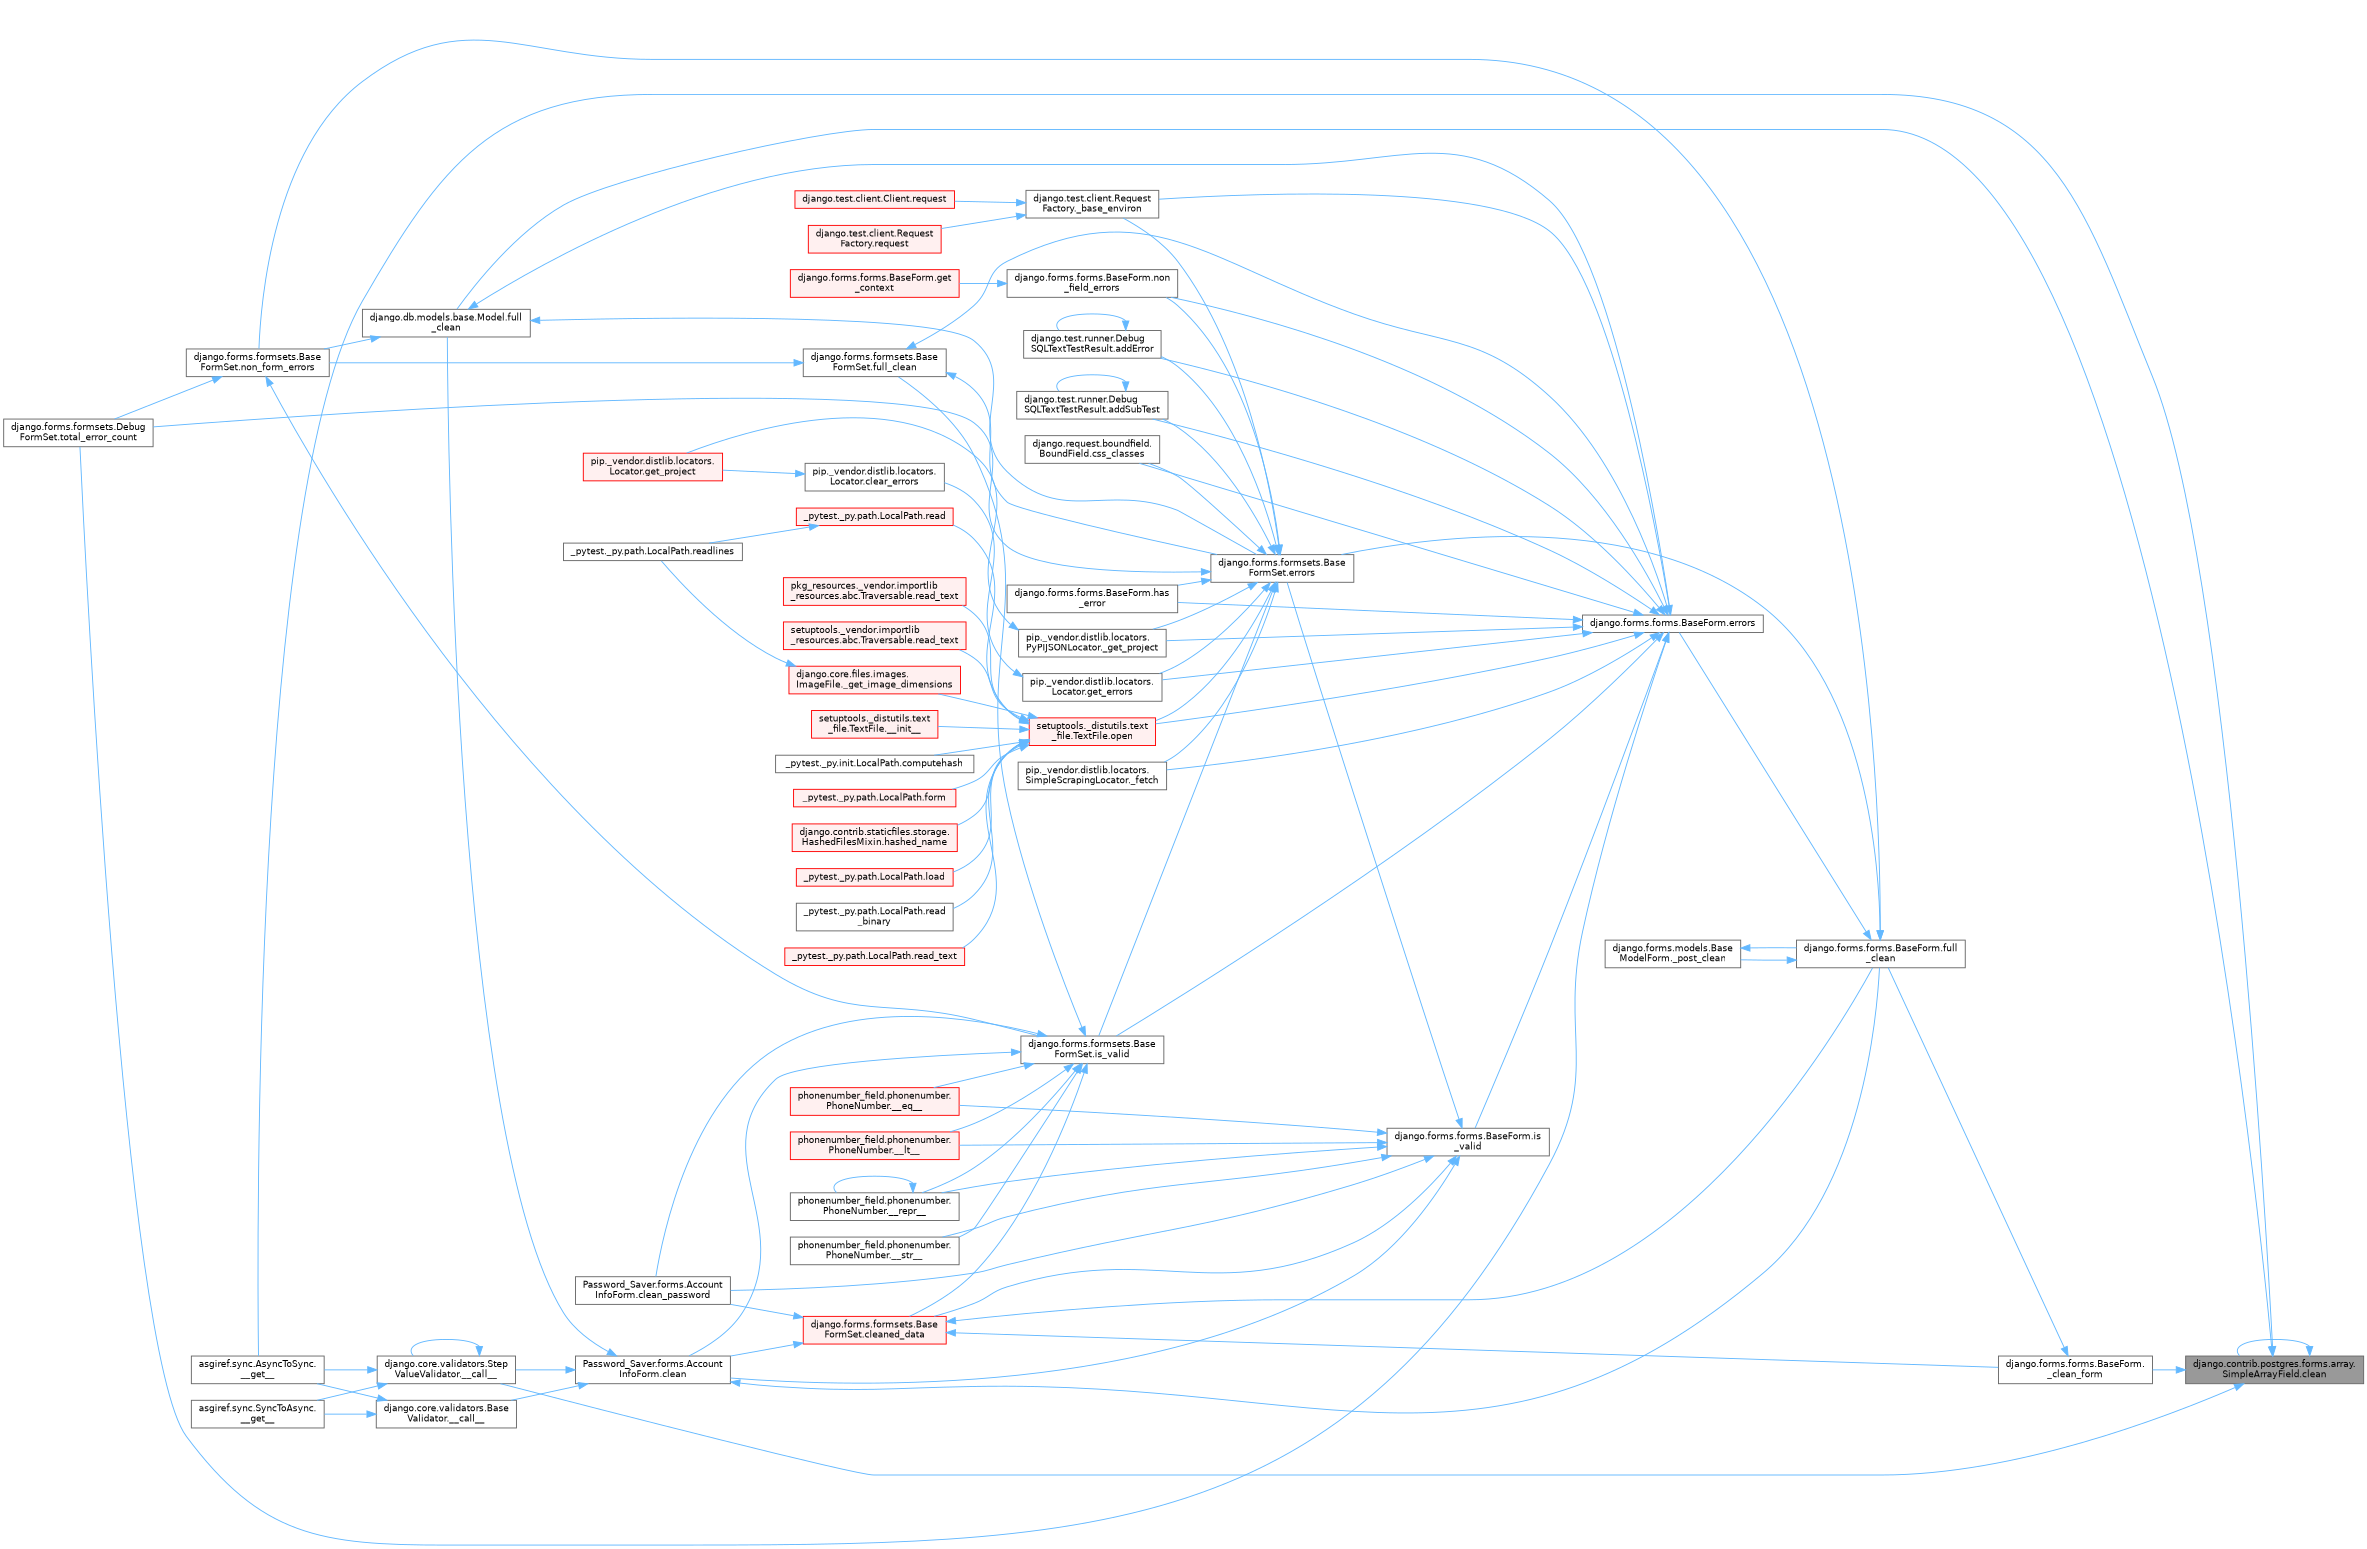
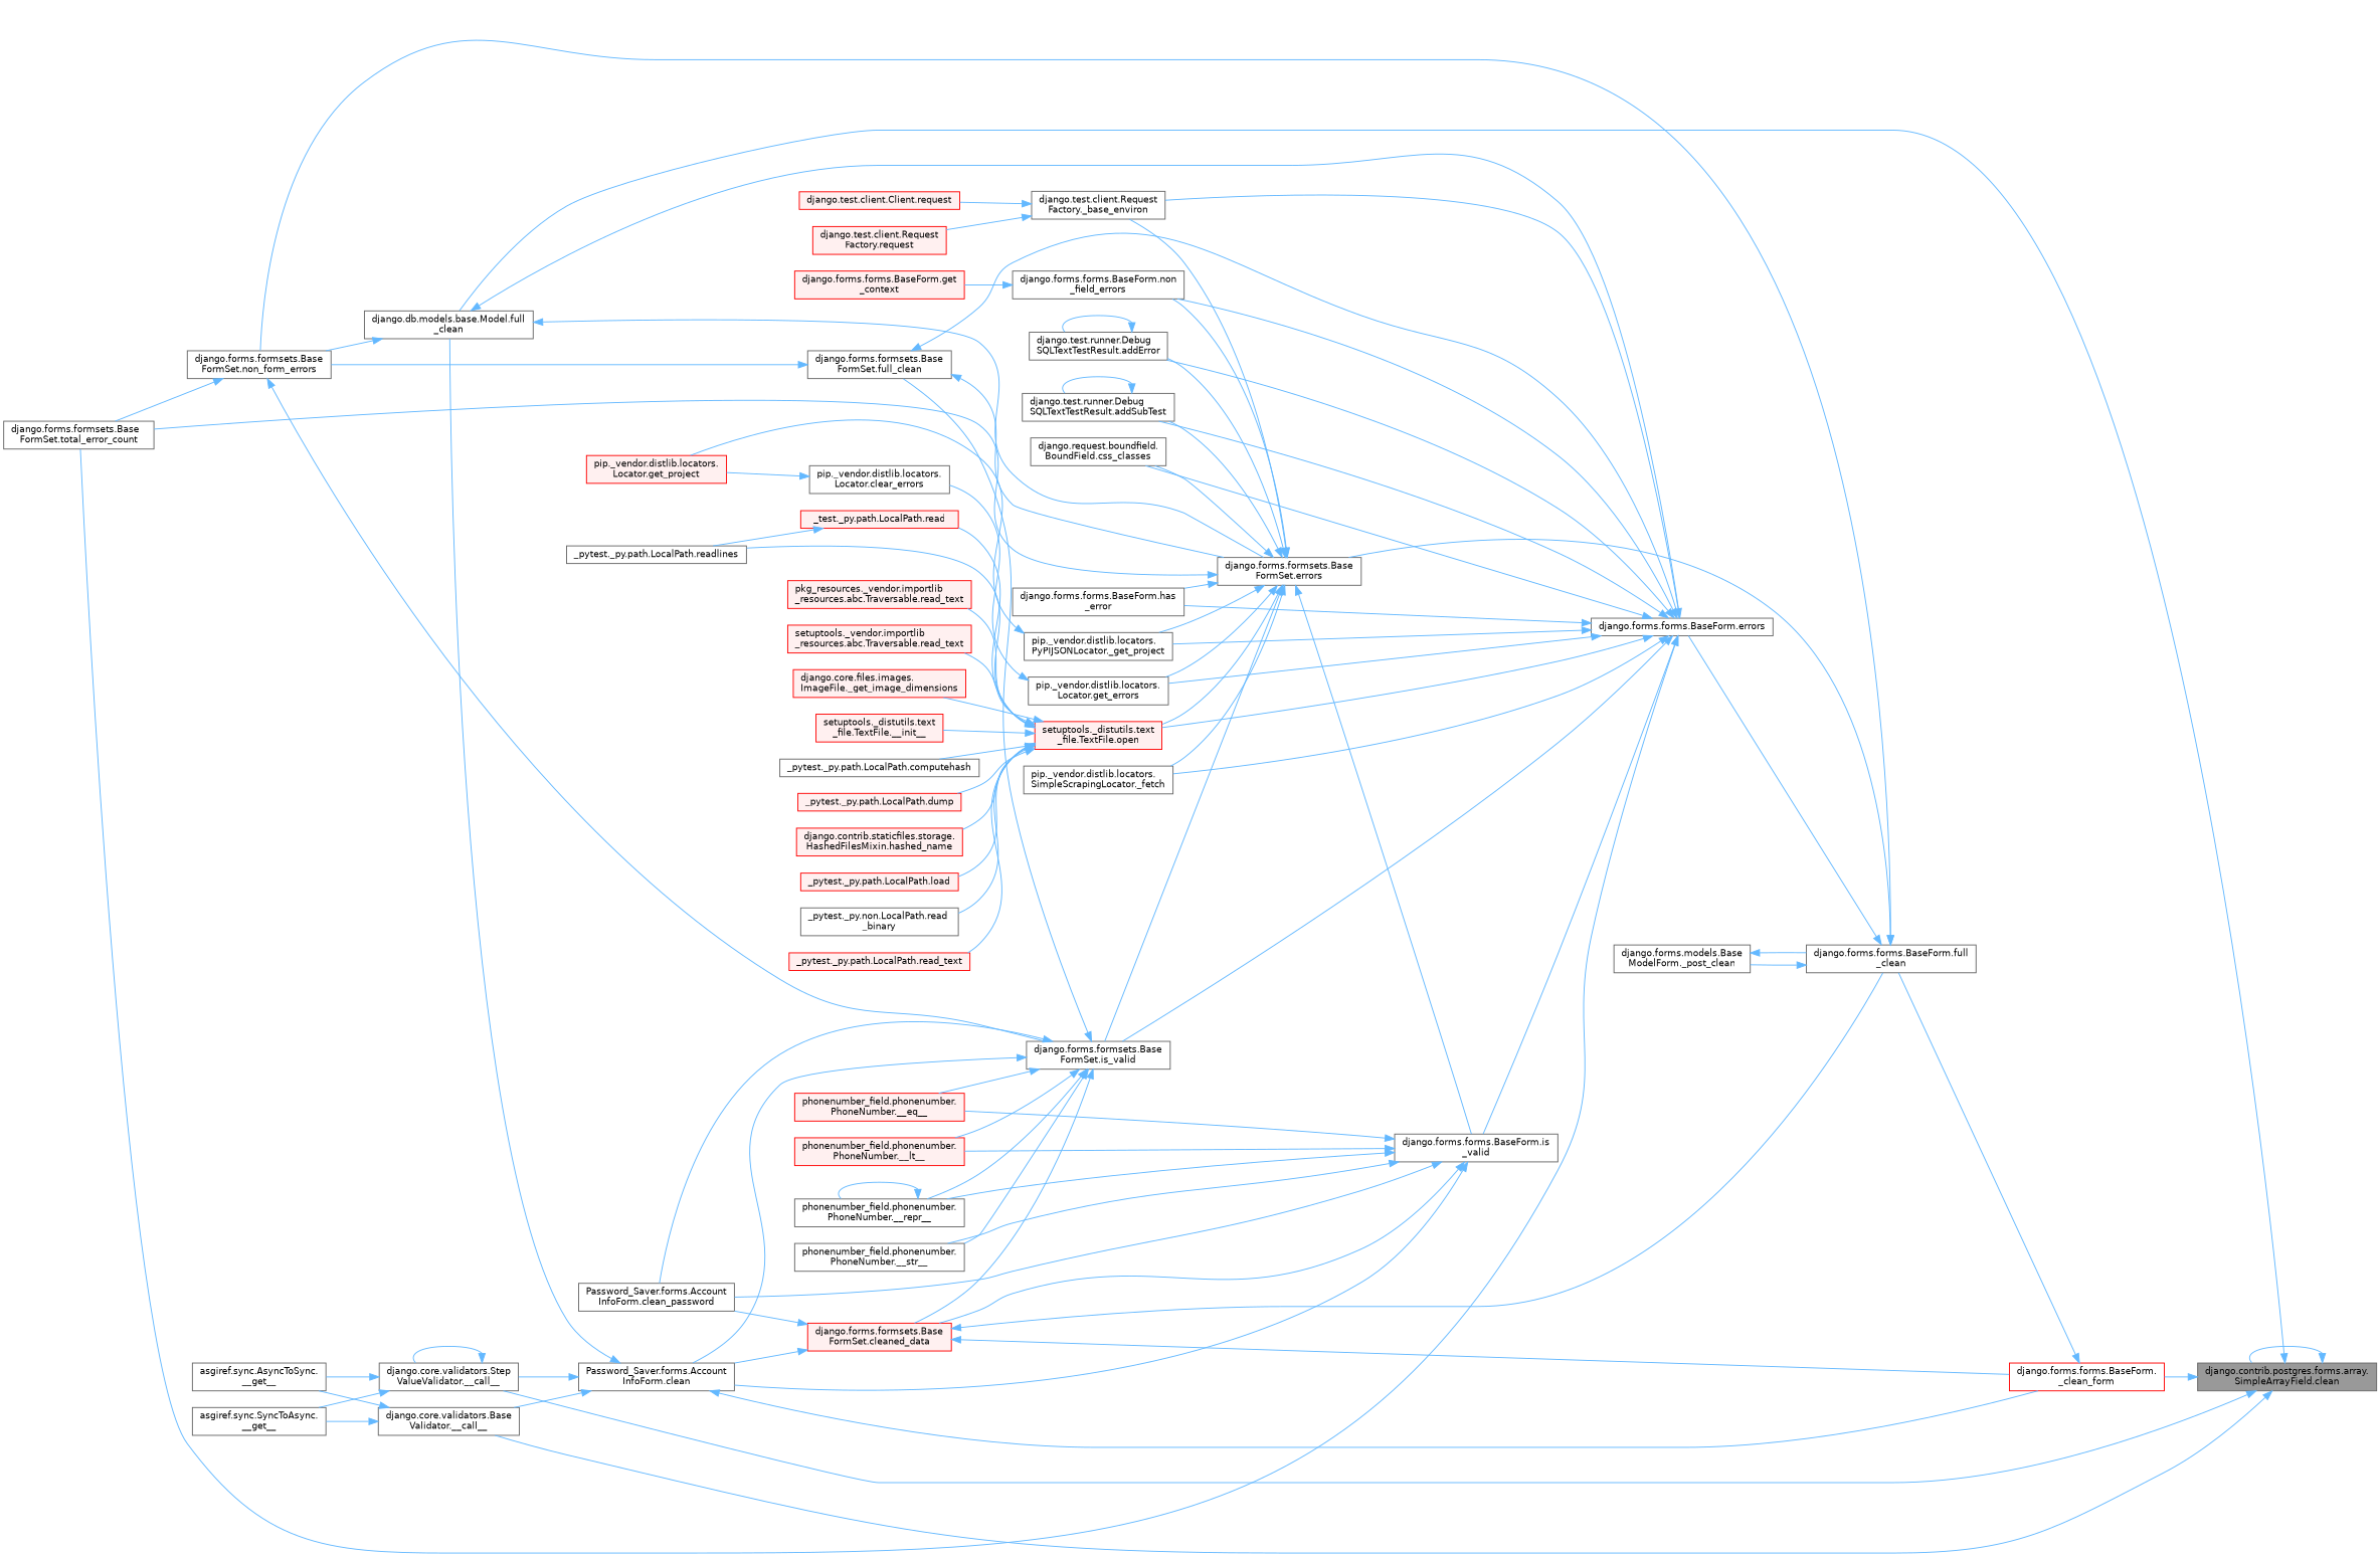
  digraph {
    rankdir=RL
    node [color=grey40 fillcolor=white fontname=Helvetica fontsize=10 shape=box style=filled]
    edge [color=steelblue1 dir=back fontname=Helvetica fontsize=10 labelfontname=Helvetica labelfontsize=10 style=solid]
    n1 [color=gray40 fillcolor=grey60 fontcolor=black height=0.2 label="django.contrib.postgres.forms.array.\lSimpleArrayField.clean" width=0.4]
    n2 [height=0.2 label="django.core.validators.Base\lValidator.__call__" width=0.4]
    n3 [height=0.2 label="django.core.validators.Step\lValueValidator.__call__" width=0.4]
-   n4 [height=0.2 label="django.forms.forms.BaseForm.\l_clean_form" width=0.4]
+   n4 [color=red height=0.2 label="django.forms.forms.BaseForm.\l_clean_form" width=0.4]
    n5 [height=0.2 label="django.db.models.base.Model.full\l_clean" width=0.4]
    n6 [height=0.2 label="asgiref.sync.AsyncToSync.\l__get__" width=0.4]
    n7 [height=0.2 label="asgiref.sync.SyncToAsync.\l__get__" width=0.4]
    n8 [height=0.2 label="django.forms.forms.BaseForm.full\l_clean" width=0.4]
    n9 [height=0.2 label="django.forms.forms.BaseForm.errors" width=0.4]
    n10 [height=0.2 label="django.forms.formsets.Base\lFormSet.errors" width=0.4]
    n11 [height=0.2 label="django.forms.formsets.Base\lFormSet.non_form_errors" width=0.4]
    n12 [height=0.2 label="django.forms.models.Base\lModelForm._post_clean" width=0.4]
    n13 [height=0.2 label="django.test.client.Request\lFactory._base_environ" width=0.4]
    n14 [height=0.2 label="pip._vendor.distlib.locators.\lSimpleScrapingLocator._fetch" width=0.4]
    n15 [height=0.2 label="pip._vendor.distlib.locators.\lPyPIJSONLocator._get_project" width=0.4]
    n16 [height=0.2 label="django.test.runner.Debug\lSQLTextTestResult.addError" width=0.4]
    n17 [height=0.2 label="django.test.runner.Debug\lSQLTextTestResult.addSubTest" width=0.4]
    n18 [height=0.2 label="django.request.boundfield.\lBoundField.css_classes" width=0.4]
    n19 [height=0.2 label="pip._vendor.distlib.locators.\lLocator.get_errors" width=0.4]
    n20 [height=0.2 label="django.forms.forms.BaseForm.has\l_error" width=0.4]
    n21 [height=0.2 label="django.forms.forms.BaseForm.is\l_valid" width=0.4]
    n22 [height=0.2 label="django.forms.formsets.Base\lFormSet.is_valid" width=0.4]
-   n23 [height=0.2 label="django.forms.formsets.Debug\lFormSet.total_error_count" width=0.4]
+   n23 [height=0.2 label="django.forms.formsets.Base\lFormSet.total_error_count" width=0.4]
    n24 [height=0.2 label="django.forms.forms.BaseForm.non\l_field_errors" width=0.4]
    n25 [color=red fillcolor="#FFF0F0" height=0.2 label="setuptools._distutils.text\l_file.TextFile.open" width=0.4]
    n26 [color=red fillcolor="#FFF0F0" height=0.2 label="django.test.client.Client.request" width=0.4]
    n27 [color=red fillcolor="#FFF0F0" height=0.2 label="django.test.client.Request\lFactory.request" width=0.4]
    n28 [color=red fillcolor="#FFF0F0" height=0.2 label="pip._vendor.distlib.locators.\lLocator.get_project" width=0.4]
    n29 [height=0.2 label="pip._vendor.distlib.locators.\lLocator.clear_errors" width=0.4]
    n30 [color=red fillcolor="#FFF0F0" height=0.2 label="phonenumber_field.phonenumber.\lPhoneNumber.__eq__" width=0.4]
    n31 [color=red fillcolor="#FFF0F0" height=0.2 label="phonenumber_field.phonenumber.\lPhoneNumber.__lt__" width=0.4]
    n32 [height=0.2 label="phonenumber_field.phonenumber.\lPhoneNumber.__repr__" width=0.4]
    n33 [height=0.2 label="phonenumber_field.phonenumber.\lPhoneNumber.__str__" width=0.4]
    n34 [height=0.2 label="Password_Saver.forms.Account\lInfoForm.clean" width=0.4]
    n35 [height=0.2 label="Password_Saver.forms.Account\lInfoForm.clean_password" width=0.4]
    n36 [color=red fillcolor="#FFF0F0" height=0.2 label="django.forms.formsets.Base\lFormSet.cleaned_data" width=0.4]
    n37 [height=0.2 label="django.forms.formsets.Base\lFormSet.full_clean" width=0.4]
    n38 [color=red fillcolor="#FFF0F0" height=0.2 label="django.forms.forms.BaseForm.get\l_context" width=0.4]
    n39 [color=red fillcolor="#FFF0F0" height=0.2 label="setuptools._distutils.text\l_file.TextFile.__init__" width=0.4]
    n40 [color=red fillcolor="#FFF0F0" height=0.2 label="django.core.files.images.\lImageFile._get_image_dimensions" width=0.4]
-   n41 [height=0.2 label="_pytest._py.init.LocalPath.computehash" width=0.4]
-   n42 [color=red fillcolor="#FFF0F0" height=0.2 label="_pytest._py.path.LocalPath.form" width=0.4]
+   n41 [height=0.2 label="_pytest._py.path.LocalPath.computehash" width=0.4]
+   n42 [color=red fillcolor="#FFF0F0" height=0.2 label="_pytest._py.path.LocalPath.dump" width=0.4]
    n43 [color=red fillcolor="#FFF0F0" height=0.2 label="django.contrib.staticfiles.storage.\lHashedFilesMixin.hashed_name" width=0.4]
    n44 [color=red fillcolor="#FFF0F0" height=0.2 label="_pytest._py.path.LocalPath.load" width=0.4]
-   n45 [color=red fillcolor="#FFF0F0" height=0.2 label="_pytest._py.path.LocalPath.read" width=0.4]
+   n45 [color=red fillcolor="#FFF0F0" height=0.2 label="_test._py.path.LocalPath.read" width=0.4]
    n46 [height=0.2 label="_pytest._py.path.LocalPath.readlines" width=0.4]
-   n47 [height=0.2 label="_pytest._py.path.LocalPath.read\l_binary" width=0.4]
+   n47 [height=0.2 label="_pytest._py.non.LocalPath.read\l_binary" width=0.4]
    n48 [color=red fillcolor="#FFF0F0" height=0.2 label="_pytest._py.path.LocalPath.read_text" width=0.4]
    n49 [color=red fillcolor="#FFF0F0" height=0.2 label="pkg_resources._vendor.importlib\l_resources.abc.Traversable.read_text" width=0.4]
    n50 [color=red fillcolor="#FFF0F0" height=0.2 label="setuptools._vendor.importlib\l_resources.abc.Traversable.read_text" width=0.4]
    n1 -> n1
-   n1 -> n6
+   n1 -> n2
    n1 -> n3
    n1 -> n4
    n1 -> n5
    n2 -> n6
    n2 -> n7
    n3 -> n3
    n3 -> n6
    n3 -> n7
    n4 -> n8
    n5 -> n9
    n5 -> n10
    n5 -> n11
    n8 -> n9
    n8 -> n10
    n8 -> n11
    n8 -> n12
    n9 -> n13
    n9 -> n14
    n9 -> n15
    n9 -> n16
    n9 -> n17
    n9 -> n18
    n9 -> n19
    n9 -> n20
    n9 -> n21
    n9 -> n22
    n9 -> n23
    n9 -> n24
    n9 -> n25
    n10 -> n13
    n10 -> n14
    n10 -> n15
    n10 -> n16
    n10 -> n17
    n10 -> n18
    n10 -> n19
    n10 -> n20
-   n21 -> n10
+   n10 -> n21
    n10 -> n22
    n10 -> n23
    n10 -> n24
    n10 -> n25
    n11 -> n22
    n11 -> n23
    n12 -> n8
    n13 -> n26
    n13 -> n27
    n15 -> n28
    n16 -> n16
    n17 -> n17
    n19 -> n29
    n21 -> n30
    n21 -> n31
    n21 -> n32
    n21 -> n33
    n21 -> n34
    n21 -> n35
    n21 -> n36
    n22 -> n30
    n22 -> n31
    n22 -> n32
    n22 -> n33
    n22 -> n34
    n22 -> n35
    n22 -> n36
    n22 -> n37
    n24 -> n38
    n25 -> n39
    n25 -> n40
    n25 -> n41
    n25 -> n42
    n25 -> n43
    n25 -> n44
    n25 -> n45
-   n40 -> n46
+   n25 -> n46
    n25 -> n47
    n25 -> n48
    n25 -> n49
    n25 -> n50
    n29 -> n28
    n32 -> n32
    n34 -> n2
    n34 -> n3
-   n34 -> n8
+   n34 -> n4
    n34 -> n5
    n36 -> n4
    n36 -> n8
    n36 -> n34
    n36 -> n35
    n37 -> n9
    n37 -> n10
    n37 -> n11
    n45 -> n46
  }
